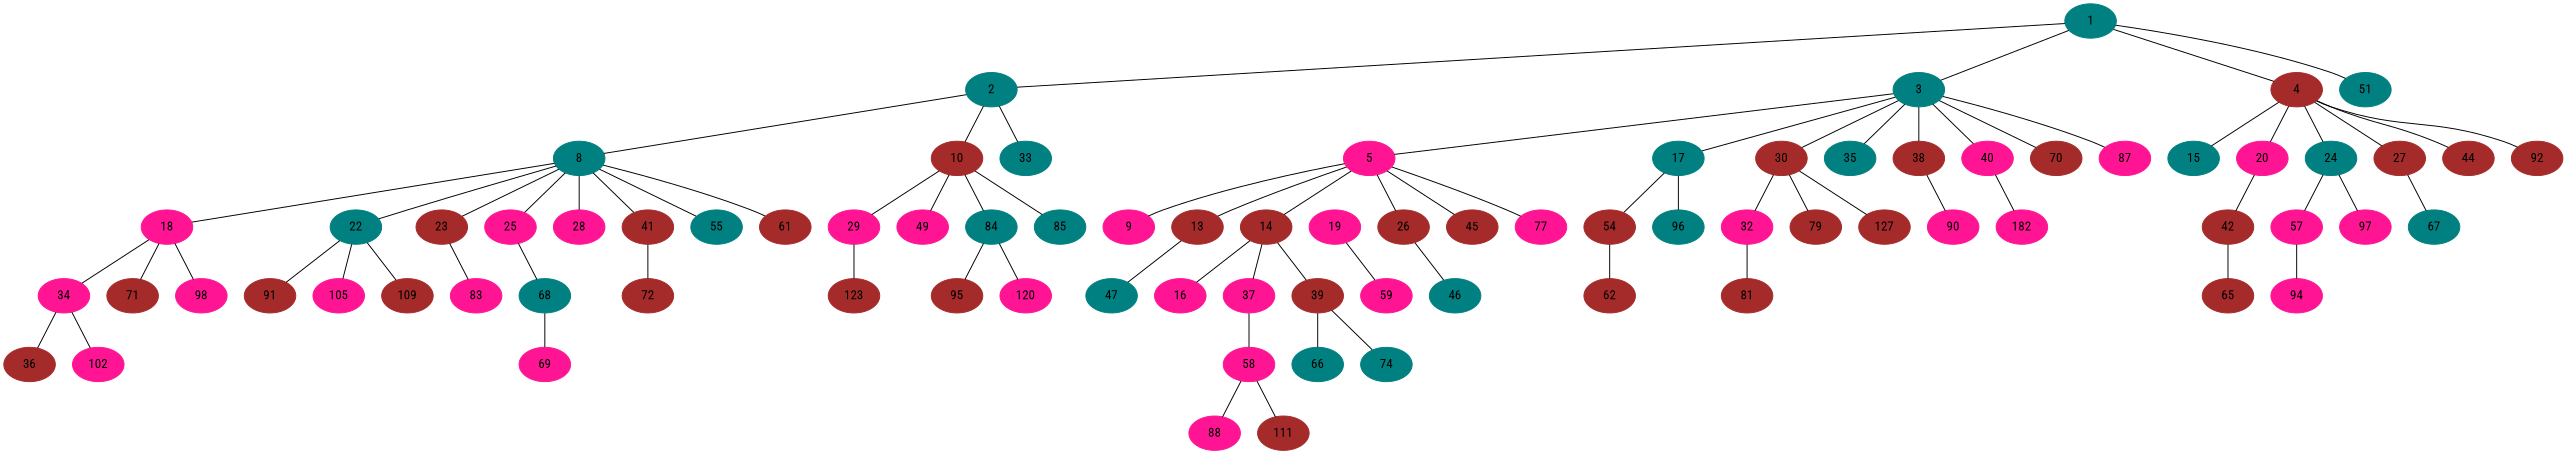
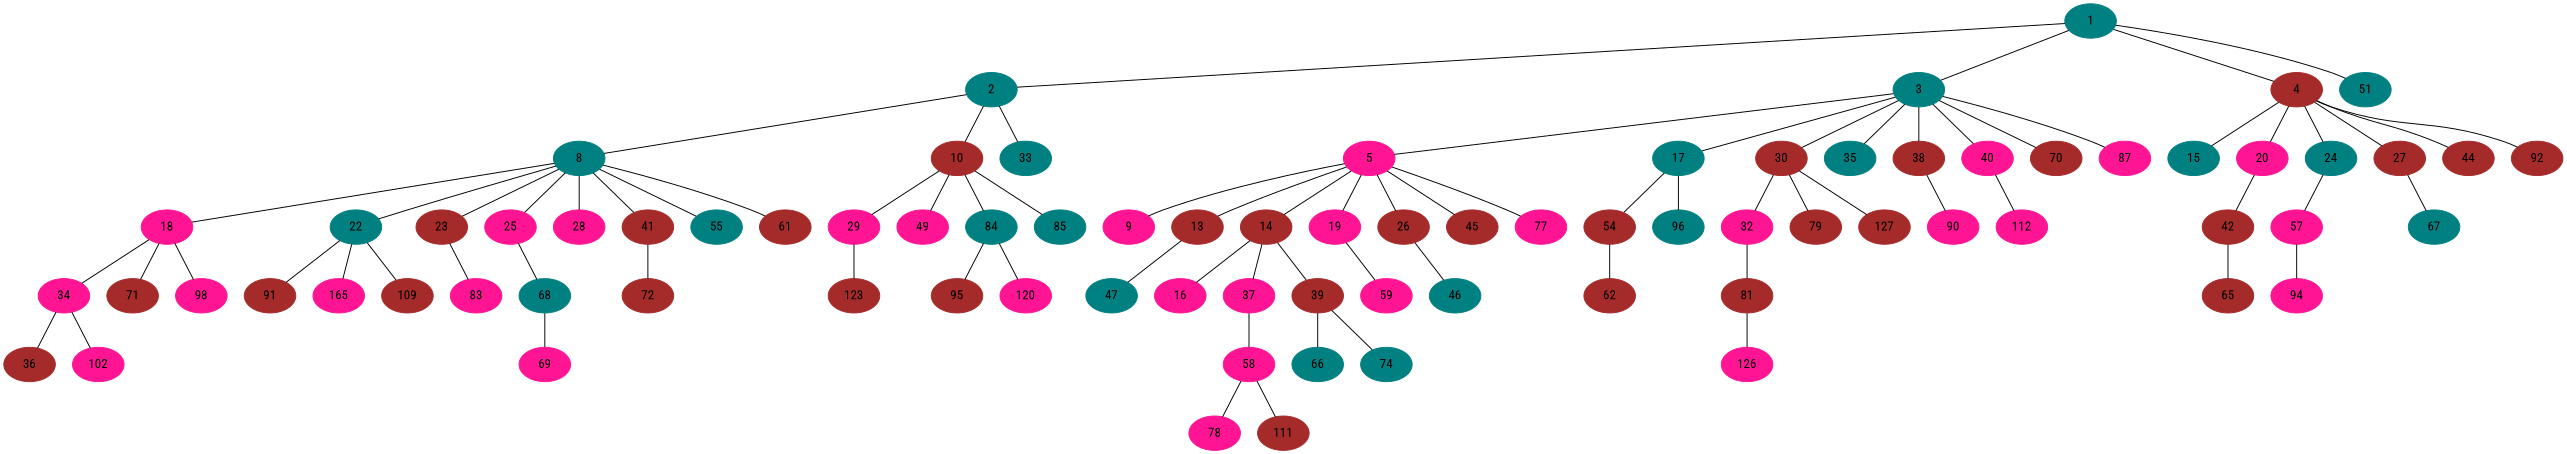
  graph {
    fontname="Roboto Condensed"
    node [color=brown fontname="Roboto Condensed" style=filled]
    edge [fontname="Roboto Condensed"]
    1 [color=teal super="+56"]
    2 [color=teal super="+114"]
    3 [color=teal super="+11"]
    4 [super="+6"]
    51 [color=teal]
    8 [color=teal super="+21"]
    10 [super="+12"]
    33 [color=teal super="+103"]
    5 [color=deeppink super="+7"]
    17 [color=teal super="+88"]
    30 [super="+99"]
    35 [color=teal]
    38 [super="+75"]
    40 [color=deeppink]
    70 [super="+100"]
    87 [color=deeppink super="+116"]
    15 [color=teal super="+128"]
    20 [color=deeppink]
    24 [color=teal super="+82"]
    27 [super="+43"]
    44
    92
    18 [color=deeppink super="+64"]
    22 [color=teal super="+86"]
    23 [super="+121"]
    25 [color=deeppink]
    28 [color=deeppink]
    41 [super="+50"]
    55 [color=teal]
    61 [super="+110"]
    29 [color=deeppink super="+89"]
    49 [color=deeppink super="+106"]
    84 [color=teal super="+93"]
    85 [color=teal]
    9 [color=deeppink]
    13 [super="+48"]
    14 [super="+80"]
    19 [color=deeppink super="+31"]
    26 [super="+73"]
    45
    77 [color=deeppink super="+125"]
    54
    96 [color=teal super="+119"]
    32 [color=deeppink super="+113"]
    79
    127
    90 [color=deeppink]
-   112 [color=deeppink super="+117" label=182]
+   112 [color=deeppink super="+117"]
    42 [super="+52"]
    57 [color=deeppink super="+124"]
-   97 [color=deeppink super="+118"]
    67 [color=teal super="+108"]
    47 [color=teal]
    16 [color=deeppink]
    37 [color=deeppink super="+60"]
    39 [super="+53"]
    59 [color=deeppink]
    46 [color=teal]
    34 [color=deeppink super="+63"]
    71
    98 [color=deeppink super="+115"]
    91
-   105 [color=deeppink]
+   105 [color=deeppink label=165]
    109
    83 [color=deeppink]
    68 [color=teal super="+76"]
    72 [super="+101"]
    123
    95
    120 [color=deeppink]
    58 [color=deeppink super="+129"]
    66 [color=teal]
    74 [color=teal]
    62 [super="+107"]
    36
    102 [color=deeppink super="+130"]
    65
    94 [color=deeppink]
    69 [color=deeppink]
    81 [super="+104"]
-   78 [color=deeppink label=88]
+   126 [color=deeppink]
+   78 [color=deeppink]
    111
    1 -- 2
    1 -- 3
    1 -- 4
    1 -- 51
    2 -- 8
    2 -- 10
    2 -- 33
    3 -- 5
    3 -- 17
    3 -- 30
    3 -- 35
    3 -- 38
    3 -- 40
    3 -- 70
    3 -- 87
    4 -- 15
    4 -- 20
    4 -- 24
    4 -- 27
    4 -- 44
    4 -- 92
    8 -- 18
    8 -- 22
    8 -- 23
    8 -- 25
    8 -- 28
    8 -- 41
    8 -- 55
    8 -- 61
    10 -- 29
    10 -- 49
    10 -- 84
    10 -- 85
    5 -- 9
    5 -- 13
    5 -- 14
+   5 -- 19
    5 -- 26
    5 -- 45
    5 -- 77
    17 -- 54
    17 -- 96
    30 -- 32
    30 -- 79
    30 -- 127
    38 -- 90
    40 -- 112
    20 -- 42
    24 -- 57
-   24 -- 97
    27 -- 67
    18 -- 34
    18 -- 71
    18 -- 98
    22 -- 91
    22 -- 105
    22 -- 109
    23 -- 83
    25 -- 68
    41 -- 72
    29 -- 123
    84 -- 95
    84 -- 120
    13 -- 47
    14 -- 16
    14 -- 37
    14 -- 39
    19 -- 59
    26 -- 46
    54 -- 62
    32 -- 81
    42 -- 65
    57 -- 94
    37 -- 58
    39 -- 66
    39 -- 74
    34 -- 36
    34 -- 102
    68 -- 69
    58 -- 78
    58 -- 111
+   81 -- 126
  }
